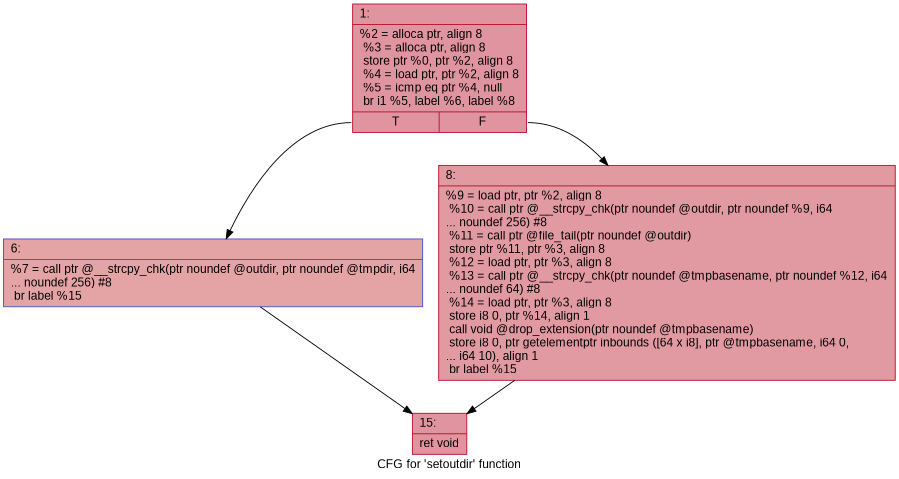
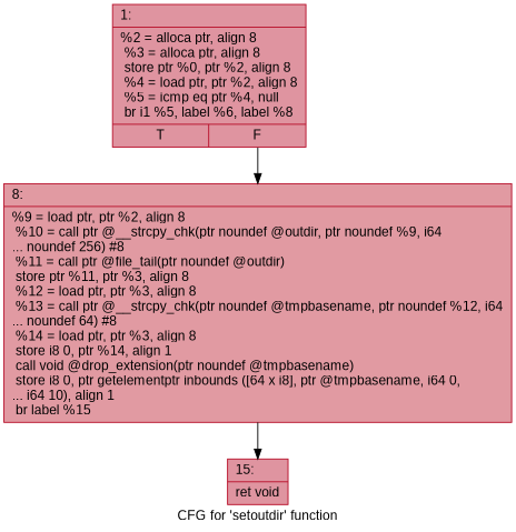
  digraph {
    label="CFG for 'setoutdir' function"
    fontname="Liberation Sans"
    node [color="#b70d28ff" fillcolor="#b70d2870" fontname="Liberation Sans" shape=record style=filled]
    edge [fontname="Liberation Sans"]
    n1 [label="{1:\l|  %2 = alloca ptr, align 8\l  %3 = alloca ptr, align 8\l  store ptr %0, ptr %2, align 8\l  %4 = load ptr, ptr %2, align 8\l  %5 = icmp eq ptr %4, null\l  br i1 %5, label %6, label %8\l|{<s0>T|<s1>F}}"]
-   n2 [color="#3d50c3ff" fillcolor="#c32e3170" label="{6:\l|  %7 = call ptr @__strcpy_chk(ptr noundef @outdir, ptr noundef @tmpdir, i64\l... noundef 256) #8\l  br label %15\l}"]
    n3 [fillcolor="#bb1b2c70" label="{8:\l|  %9 = load ptr, ptr %2, align 8\l  %10 = call ptr @__strcpy_chk(ptr noundef @outdir, ptr noundef %9, i64\l... noundef 256) #8\l  %11 = call ptr @file_tail(ptr noundef @outdir)\l  store ptr %11, ptr %3, align 8\l  %12 = load ptr, ptr %3, align 8\l  %13 = call ptr @__strcpy_chk(ptr noundef @tmpbasename, ptr noundef %12, i64\l... noundef 64) #8\l  %14 = load ptr, ptr %3, align 8\l  store i8 0, ptr %14, align 1\l  call void @drop_extension(ptr noundef @tmpbasename)\l  store i8 0, ptr getelementptr inbounds ([64 x i8], ptr @tmpbasename, i64 0,\l... i64 10), align 1\l  br label %15\l}"]
    n4 [label="{15:\l|  ret void\l}"]
-   n1 -> n2 [tailport=s0]
    n1 -> n3 [tailport=s1]
-   n2 -> n4
    n3 -> n4
  }
